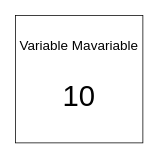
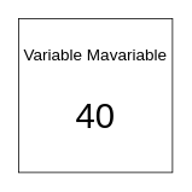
  <mxCell id="0" />
  <mxCell id="1" parent="0" />
  <mxCell id="2" value="" style="whiteSpace=wrap;html=1;aspect=fixed;" vertex="1" parent="1"><mxGeometry x="20" y="20" width="170" height="170" as="geometry" /></mxCell>
  <mxCell id="3" value="&lt;font style=&quot;font-size: 18px&quot;&gt;Variable Mavariable&lt;/font&gt;" style="text;html=1;strokeColor=none;fillColor=none;align=center;verticalAlign=middle;whiteSpace=wrap;rounded=0;" vertex="1" parent="1"><mxGeometry x="20" y="20" width="170" height="80" as="geometry" /></mxCell>
- <mxCell id="4" value="&lt;font style=&quot;font-size: 39px&quot;&gt;10&lt;/font&gt;" style="text;html=1;strokeColor=none;fillColor=none;align=center;verticalAlign=middle;whiteSpace=wrap;rounded=0;" vertex="1" parent="1"><mxGeometry x="60" y="90" width="90" height="75" as="geometry" /></mxCell>
+ <mxCell id="4" value="&lt;font style=&quot;font-size: 39px&quot;&gt;40&lt;/font&gt;" style="text;html=1;strokeColor=none;fillColor=none;align=center;verticalAlign=middle;whiteSpace=wrap;rounded=0;" vertex="1" parent="1"><mxGeometry x="60" y="90" width="90" height="75" as="geometry" /></mxCell>
